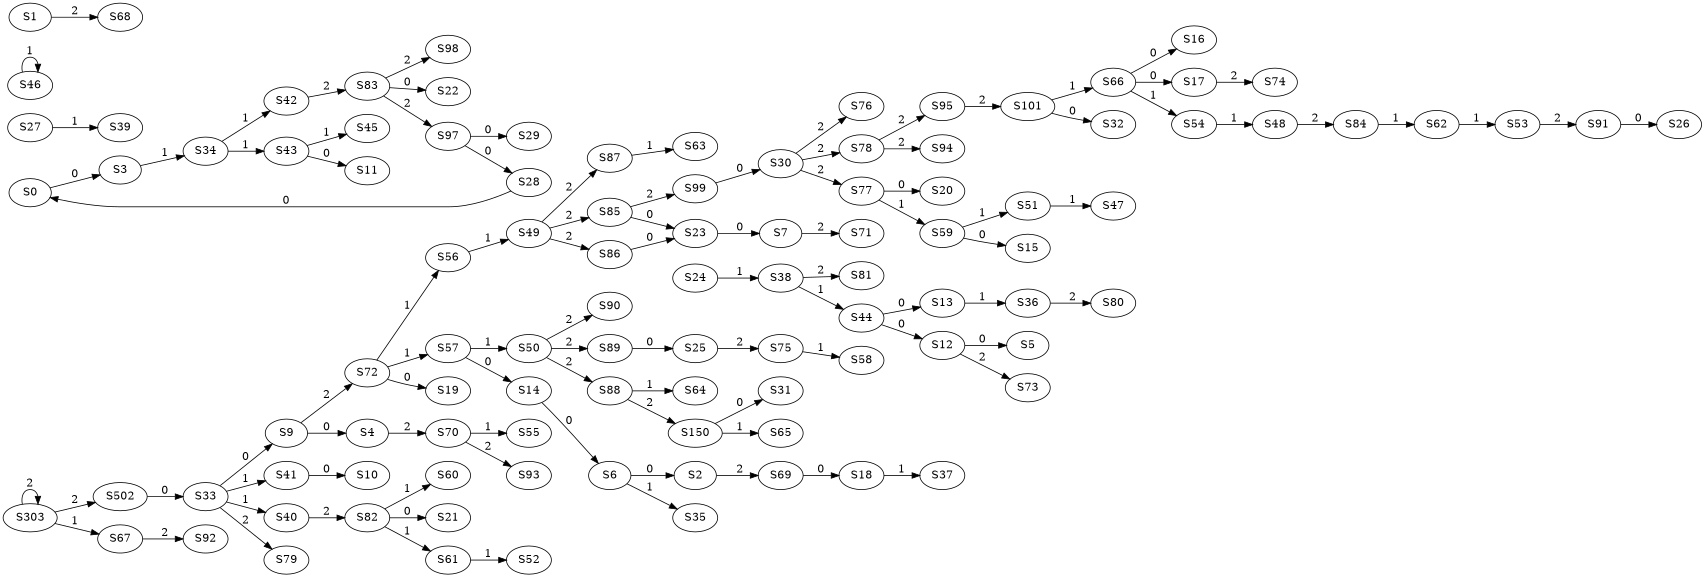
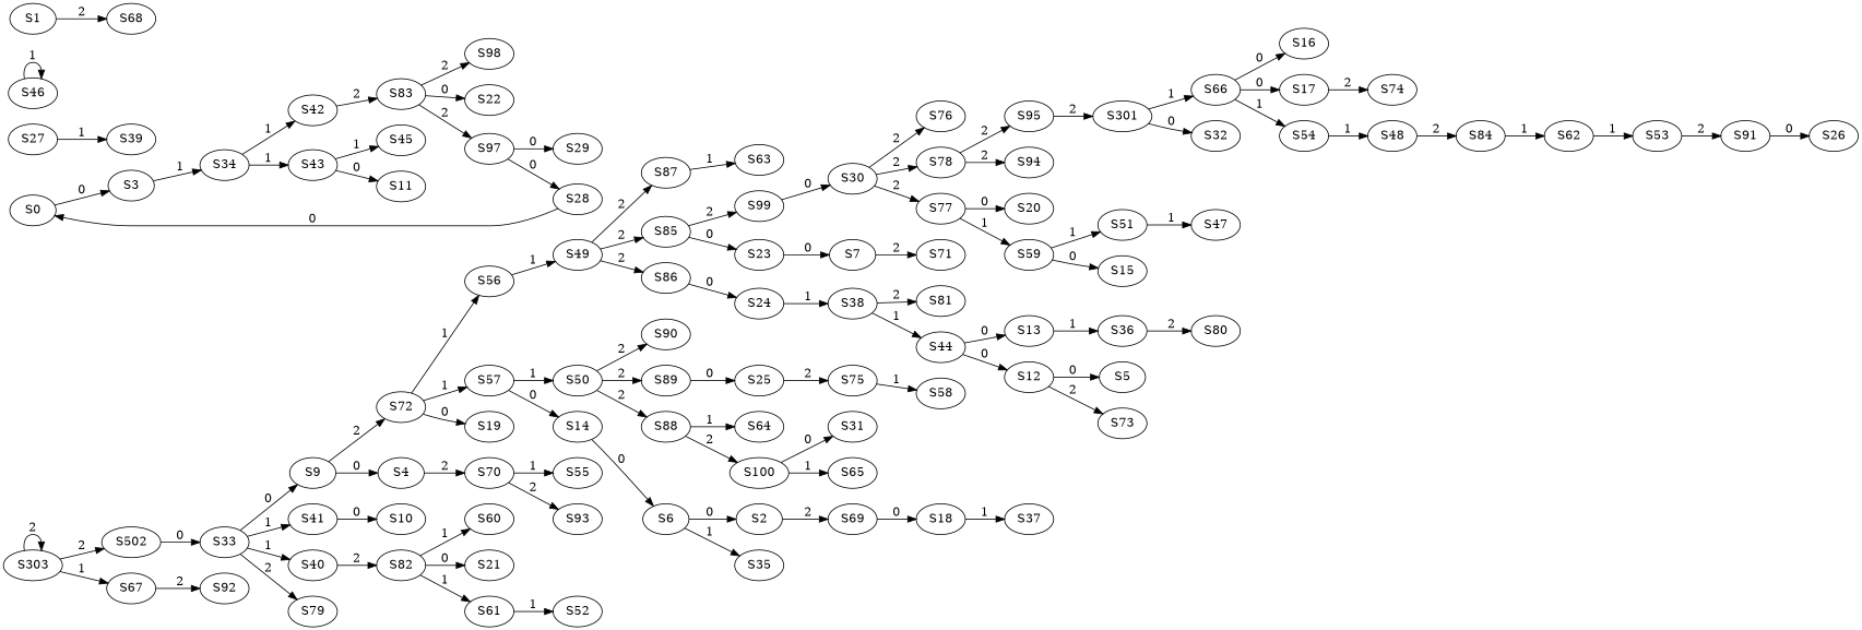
  strict digraph {
    fontname="DejaVu Serif"
    rankdir=LR
    node [fontname="DejaVu Serif"]
    edge [fontname="DejaVu Serif"]
    S6
    S2
    S35
    S69
    S18
    n6 [label=S0]
    S3
    S34
    S43
    S42
    S9
    S4
    S72
    S70
    S57
    S19
    S56
    S55
    S93
    S12
    S5
    S73
    S14
    S23
    S7
    S71
    S28
    S33
    S41
    S40
    S79
    S10
    S82
    S11
    S45
    S44
    S13
    S36
    S80
    S50
    S89
    S88
    S90
    S59
    S15
    S51
    S47
    S66
    S16
    S17
    S54
    S74
    S48
    S37
    S49
    S77
    S20
    S21
    S61
    S60
    S52
    S83
    S22
    S97
    S98
    S29
    S85
    S99
    S30
    S86
    S24
    S38
    S81
    S25
    S75
    S58
    S91
    S26
    S27
    S39
    S76
    S78
    S94
    S95
-   S100 [label=S150]
+   S100
    S31
    S65
-   S101
+   S101 [label=S301]
    S32
    n90 [label=S502]
    S46
    S84
    S62
    S87
    S63
    S64
    S53
    n98 [label=S303]
    S67
    S92
    S1
    S68
    S6 -> S2 [label=0]
    S6 -> S35 [label=1]
    S2 -> S69 [label=2]
    S69 -> S18 [label=0]
    S18 -> S37 [label=1]
    n6 -> S3 [label=0]
    S3 -> S34 [label=1]
    S34 -> S43 [label=1]
    S34 -> S42 [label=1]
    S43 -> S11 [label=0]
    S43 -> S45 [label=1]
    S42 -> S83 [label=2]
    S9 -> S4 [label=0]
    S9 -> S72 [label=2]
    S4 -> S70 [label=2]
    S72 -> S57 [label=1]
    S72 -> S19 [label=0]
    S72 -> S56 [label=1]
    S70 -> S55 [label=1]
    S70 -> S93 [label=2]
    S57 -> S14 [label=0]
    S57 -> S50 [label=1]
    S56 -> S49 [label=1]
    S12 -> S5 [label=0]
    S12 -> S73 [label=2]
    S14 -> S6 [label=0]
    S23 -> S7 [label=0]
    S7 -> S71 [label=2]
    S28 -> n6 [label=0]
    S33 -> S9 [label=0]
    S33 -> S41 [label=1]
    S33 -> S40 [label=1]
    S33 -> S79 [label=2]
    S41 -> S10 [label=0]
    S40 -> S82 [label=2]
    S82 -> S21 [label=0]
    S82 -> S61 [label=1]
    S82 -> S60 [label=1]
    S44 -> S12 [label=0]
    S44 -> S13 [label=0]
    S13 -> S36 [label=1]
    S36 -> S80 [label=2]
    S50 -> S89 [label=2]
    S50 -> S88 [label=2]
    S50 -> S90 [label=2]
    S89 -> S25 [label=0]
    S88 -> S100 [label=2]
    S88 -> S64 [label=1]
    S59 -> S15 [label=0]
    S59 -> S51 [label=1]
    S51 -> S47 [label=1]
    S66 -> S16 [label=0]
    S66 -> S17 [label=0]
    S66 -> S54 [label=1]
    S17 -> S74 [label=2]
    S54 -> S48 [label=1]
    S48 -> S84 [label=2]
    S49 -> S85 [label=2]
    S49 -> S86 [label=2]
    S49 -> S87 [label=2]
    S77 -> S59 [label=1]
    S77 -> S20 [label=0]
    S61 -> S52 [label=1]
    S83 -> S22 [label=0]
    S83 -> S97 [label=2]
    S83 -> S98 [label=2]
    S97 -> S28 [label=0]
    S97 -> S29 [label=0]
    S85 -> S23 [label=0]
    S85 -> S99 [label=2]
    S99 -> S30 [label=0]
    S30 -> S77 [label=2]
    S30 -> S76 [label=2]
    S30 -> S78 [label=2]
-   S86 -> S23 [label=0]
+   S86 -> S24 [label=0]
    S24 -> S38 [label=1]
    S38 -> S44 [label=1]
    S38 -> S81 [label=2]
    S25 -> S75 [label=2]
    S75 -> S58 [label=1]
    S91 -> S26 [label=0]
    S27 -> S39 [label=1]
    S78 -> S94 [label=2]
    S78 -> S95 [label=2]
    S95 -> S101 [label=2]
    S100 -> S31 [label=0]
    S100 -> S65 [label=1]
    S101 -> S66 [label=1]
    S101 -> S32 [label=0]
    n90 -> S33 [label=0]
    S46 -> S46 [label=1]
    S84 -> S62 [label=1]
    S62 -> S53 [label=1]
    S87 -> S63 [label=1]
    S53 -> S91 [label=2]
    n98 -> n90 [label=2]
    n98 -> n98 [label=2]
    n98 -> S67 [label=1]
    S67 -> S92 [label=2]
    S1 -> S68 [label=2]
  }
